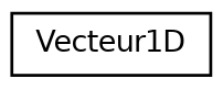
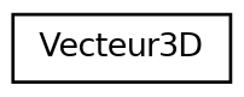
  digraph {
    rankdir=LR
-   n1 [color=black fillcolor=white fontname=Helvetica fontsize=10 height=0.2 label=Vecteur1D shape=record style=filled width=0.4]
+   n1 [color=black fillcolor=white fontname=Helvetica fontsize=10 height=0.2 label=Vecteur3D shape=record style=filled width=0.4]
  }
